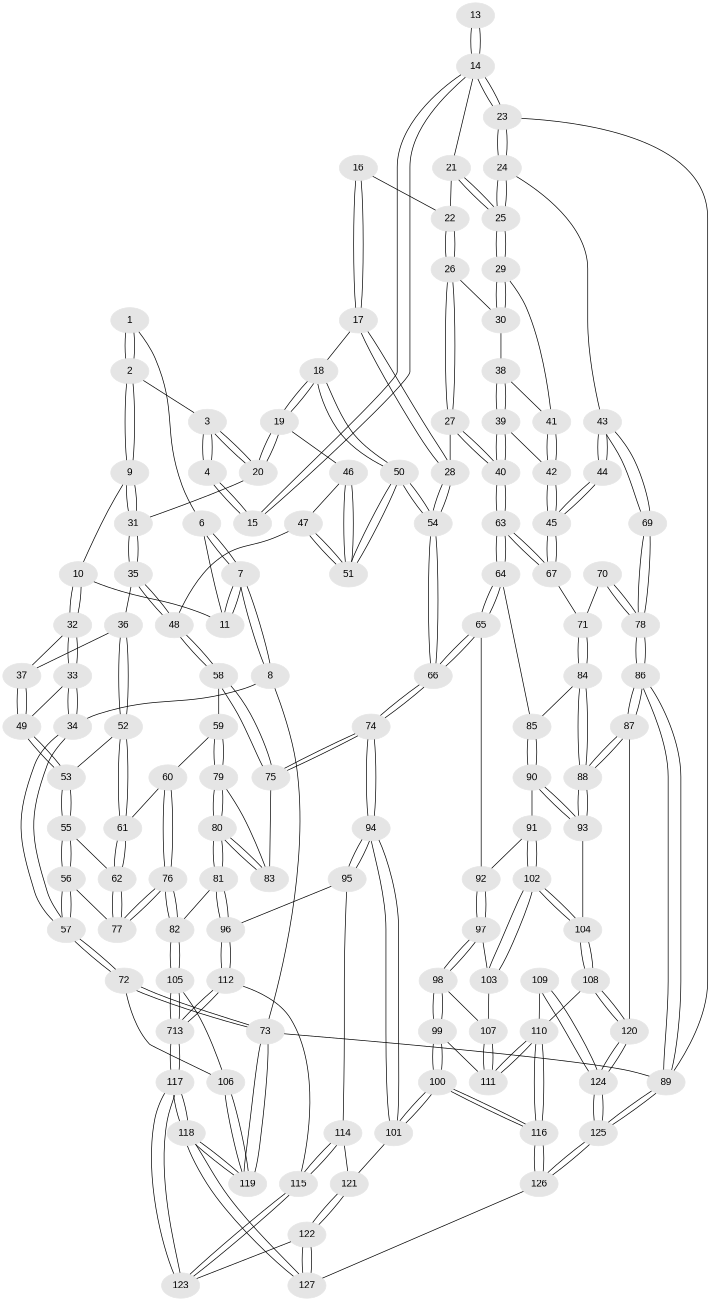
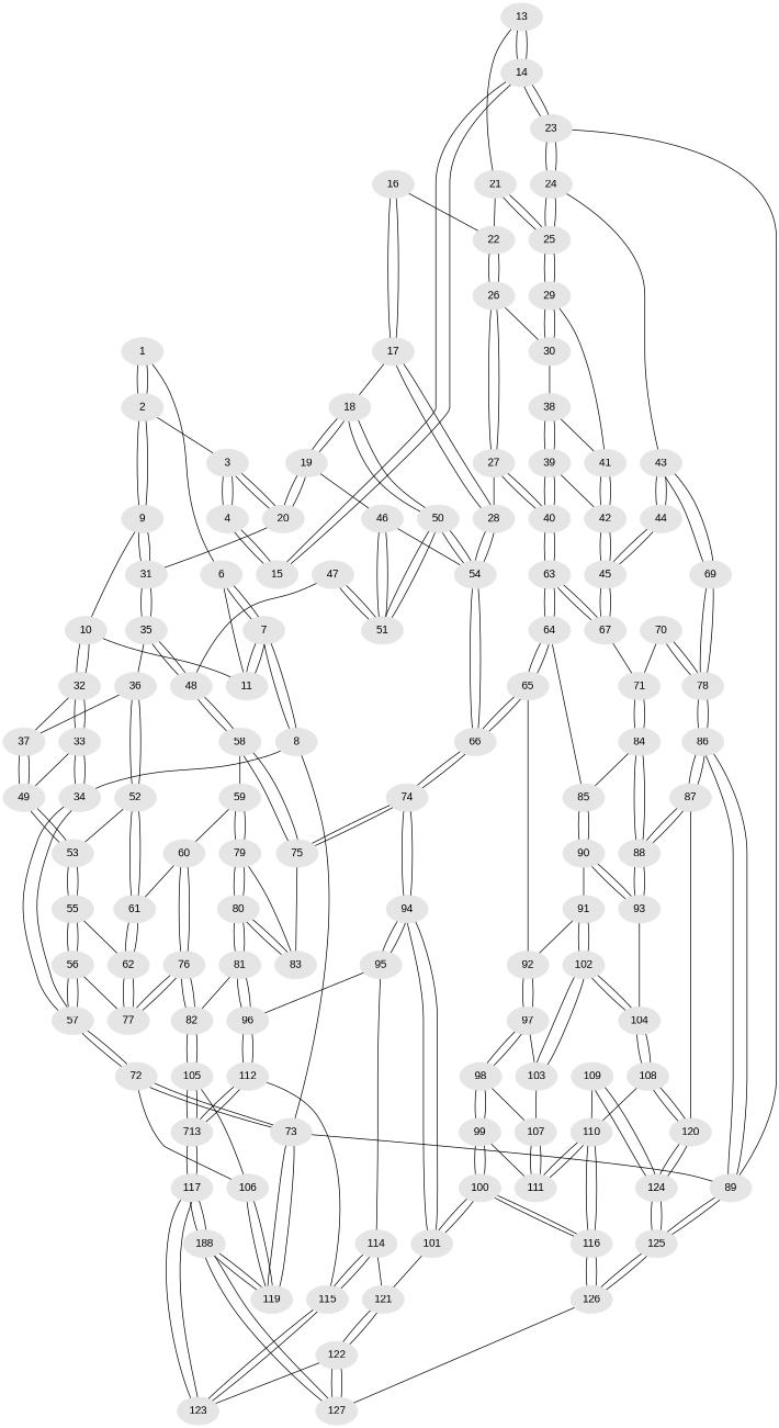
  graph {
    fontname="Liberation Sans"
    node [color=gray90 fontname="Liberation Sans" style=filled]
    edge [fontname="Liberation Sans"]
    1
    2
    6
    3
    9
    7
    11
    4
    20
    10
    31
    15
    8
    34
    73
    23
    24
    89
    57
    119
    32
    35
    33
    37
    13
    14
    21
    16
    17
    22
    25
    18
    28
    26
    19
    50
    54
    46
    51
    47
    29
    27
    30
    43
    125
    44
    69
    41
    40
    38
    63
    66
    42
    39
    36
    48
    49
    53
    72
    52
    58
    61
    45
    67
    64
    78
    71
    59
    75
    55
    62
    56
    74
    77
    106
    60
    79
    83
    76
    80
    82
    65
    85
    92
    90
    97
    94
    84
    70
    86
    88
    95
    101
    105
    87
    81
    96
    112
    n99 [label=713]
    93
    91
    120
    124
    104
    126
    102
    103
    98
    108
    114
    121
    115
    99
    107
    100
    111
    116
    122
    110
    117
    109
    123
-   118
+   118 [label=188]
    127
    1 -- 2
    1 -- 2
    1 -- 6
    2 -- 3
    2 -- 9
    2 -- 9
    6 -- 7
    6 -- 7
    6 -- 11
    3 -- 4
    3 -- 4
    3 -- 20
    3 -- 20
    9 -- 10
    9 -- 31
    9 -- 31
    7 -- 11
    7 -- 11
    7 -- 8
    7 -- 8
    4 -- 15
    4 -- 15
    20 -- 31
    10 -- 11
    10 -- 32
    10 -- 32
    31 -- 35
    31 -- 35
    8 -- 34
    8 -- 73
    34 -- 57
    34 -- 57
    73 -- 89
    73 -- 119
    73 -- 119
    23 -- 24
    23 -- 24
    23 -- 89
    24 -- 25
    24 -- 25
    24 -- 43
    89 -- 125
    89 -- 125
    57 -- 72
    57 -- 72
    32 -- 33
    32 -- 33
    32 -- 37
    35 -- 36
    35 -- 48
    35 -- 48
    33 -- 34
    33 -- 34
    33 -- 49
    37 -- 49
    37 -- 49
    13 -- 14
    13 -- 14
-   14 -- 21
+   13 -- 21
    14 -- 15
    14 -- 15
    14 -- 23
    14 -- 23
    21 -- 22
    21 -- 25
    21 -- 25
    16 -- 17
    16 -- 17
    16 -- 22
    17 -- 18
    17 -- 28
    17 -- 28
    22 -- 26
    22 -- 26
    25 -- 29
    25 -- 29
    18 -- 19
    18 -- 19
    18 -- 50
    18 -- 50
    28 -- 54
    28 -- 54
    26 -- 27
    26 -- 27
    26 -- 30
    19 -- 20
    19 -- 20
    19 -- 46
    50 -- 54
    50 -- 54
    50 -- 51
    50 -- 51
    54 -- 66
    54 -- 66
    46 -- 51
    46 -- 51
-   46 -- 47
+   46 -- 54
    47 -- 51
    47 -- 51
    47 -- 48
    29 -- 30
    29 -- 30
    29 -- 41
    27 -- 28
    27 -- 40
    27 -- 40
    30 -- 38
    43 -- 44
    43 -- 44
    43 -- 69
    43 -- 69
    125 -- 126
    125 -- 126
    44 -- 45
    44 -- 45
    69 -- 78
    69 -- 78
    41 -- 42
    41 -- 42
    40 -- 63
    40 -- 63
    38 -- 41
    38 -- 39
    38 -- 39
    63 -- 67
    63 -- 67
    63 -- 64
    63 -- 64
    66 -- 74
    66 -- 74
    42 -- 45
    42 -- 45
    39 -- 40
    39 -- 40
    39 -- 42
    36 -- 37
    36 -- 52
    36 -- 52
    48 -- 58
    48 -- 58
    49 -- 53
    49 -- 53
    53 -- 55
    53 -- 55
    72 -- 73
    72 -- 73
    72 -- 106
    52 -- 53
    52 -- 61
    52 -- 61
    58 -- 59
    58 -- 75
    58 -- 75
    61 -- 62
    61 -- 62
    45 -- 67
    45 -- 67
    67 -- 71
    64 -- 65
    64 -- 65
    64 -- 85
    78 -- 86
    78 -- 86
    71 -- 84
    71 -- 84
    59 -- 60
    59 -- 79
    59 -- 79
    75 -- 83
    55 -- 62
    55 -- 56
    55 -- 56
    62 -- 77
    62 -- 77
    56 -- 57
    56 -- 57
    56 -- 77
    74 -- 75
    74 -- 75
    74 -- 94
    74 -- 94
    106 -- 119
    106 -- 119
    60 -- 61
    60 -- 76
    60 -- 76
    79 -- 83
    79 -- 80
    79 -- 80
    76 -- 77
    76 -- 77
    76 -- 82
    76 -- 82
    80 -- 83
    80 -- 83
    80 -- 81
    80 -- 81
    82 -- 105
    82 -- 105
    65 -- 66
    65 -- 66
    65 -- 92
    85 -- 90
    85 -- 90
    92 -- 97
    92 -- 97
    90 -- 93
    90 -- 93
    90 -- 91
    97 -- 103
    97 -- 98
    97 -- 98
    94 -- 95
    94 -- 95
    94 -- 101
    94 -- 101
    84 -- 85
    84 -- 88
    84 -- 88
    70 -- 78
    70 -- 78
    70 -- 71
    86 -- 89
    86 -- 89
    86 -- 87
    86 -- 87
    88 -- 93
    88 -- 93
    95 -- 96
    95 -- 114
    101 -- 121
    105 -- 106
    105 -- n99
    105 -- n99
    87 -- 88
    87 -- 88
    87 -- 120
    81 -- 82
    81 -- 96
    81 -- 96
    96 -- 112
    96 -- 112
    112 -- n99
    112 -- n99
    112 -- 115
    n99 -- 117
    n99 -- 117
    93 -- 104
    91 -- 92
    91 -- 102
    91 -- 102
    120 -- 124
    120 -- 124
    124 -- 125
    124 -- 125
    104 -- 108
    104 -- 108
    126 -- 127
    102 -- 104
    102 -- 104
    102 -- 103
    102 -- 103
    103 -- 107
    98 -- 99
    98 -- 99
    98 -- 107
    108 -- 120
    108 -- 120
    108 -- 110
    114 -- 121
    114 -- 115
    114 -- 115
    121 -- 122
    121 -- 122
    115 -- 123
    115 -- 123
    99 -- 100
    99 -- 100
    99 -- 111
    107 -- 111
    107 -- 111
    100 -- 101
    100 -- 101
    100 -- 116
    100 -- 116
    116 -- 126
    116 -- 126
    122 -- 123
    122 -- 127
    122 -- 127
    110 -- 111
    110 -- 111
    110 -- 116
    110 -- 116
    117 -- 123
    117 -- 123
    117 -- 118
    117 -- 118
    109 -- 124
    109 -- 124
    109 -- 110
    118 -- 119
    118 -- 119
    118 -- 127
    118 -- 127
  }
